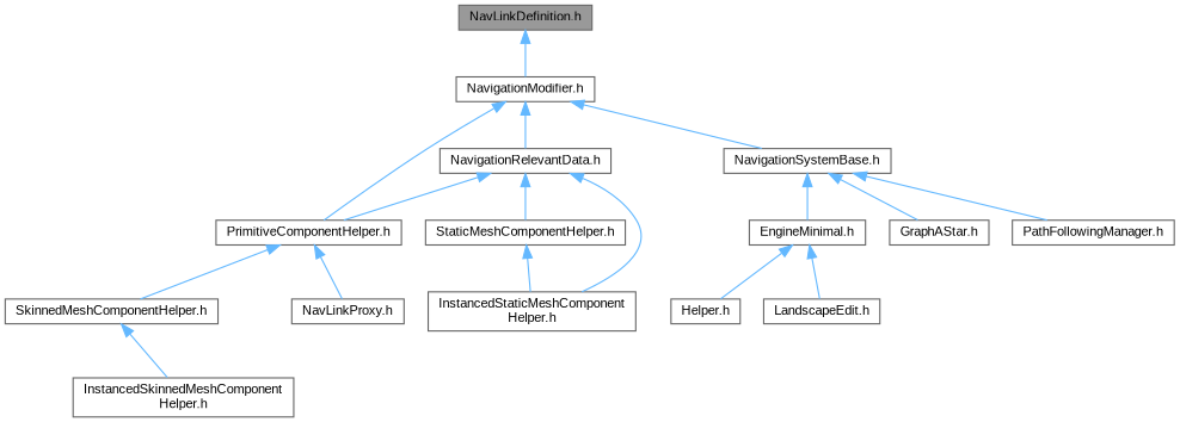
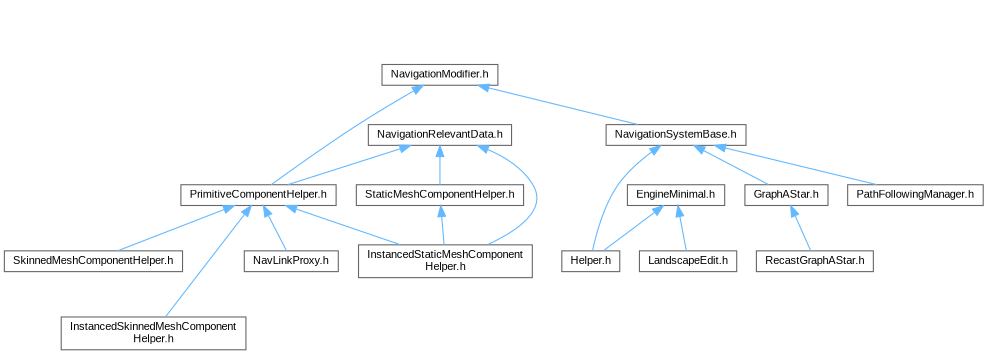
  digraph {
    fontname="Liberation Sans"
    node [color=grey40 fillcolor=white fontname="Liberation Sans" fontsize=10 shape=box style=filled]
    edge [color=steelblue1 dir=back fontname="Liberation Sans" fontsize=10 labelfontname=Helvetica labelfontsize=10 style=solid]
-   n1 [color=gray40 fillcolor=grey60 fontcolor=black height=0.2 label="NavLinkDefinition.h" width=0.4]
    n2 [height=0.2 label="NavigationModifier.h" width=0.4]
    n3 [height=0.2 label="NavLinkProxy.h" width=0.4]
    n4 [height=0.2 label="NavigationRelevantData.h" width=0.4]
    n5 [height=0.2 label="PrimitiveComponentHelper.h" width=0.4]
    n6 [height=0.2 label="NavigationSystemBase.h" width=0.4]
    n7 [height=0.2 label="InstancedStaticMeshComponent\lHelper.h" width=0.4]
    n8 [height=0.2 label="StaticMeshComponentHelper.h" width=0.4]
    n9 [height=0.2 label="SkinnedMeshComponentHelper.h" width=0.4]
    n10 [height=0.2 label="EngineMinimal.h" width=0.4]
    n11 [height=0.2 label="GraphAStar.h" width=0.4]
    n12 [height=0.2 label="PathFollowingManager.h" width=0.4]
    n13 [height=0.2 label="InstancedSkinnedMeshComponent\lHelper.h" width=0.4]
    n14 [height=0.2 label="LandscapeEdit.h" width=0.4]
    n15 [height=0.2 label="Helper.h" width=0.4]
-   n1 -> n2
-   n2 -> n4
+   n16 [height=0.2 label="RecastGraphAStar.h" width=0.4]
    n2 -> n5
    n2 -> n6
    n4 -> n5
    n4 -> n7
    n4 -> n8
    n5 -> n3
+   n5 -> n7
    n5 -> n9
-   n6 -> n10
+   n6 -> n15
    n6 -> n11
    n6 -> n12
    n8 -> n7
-   n9 -> n13
+   n5 -> n13
    n10 -> n14
    n10 -> n15
+   n11 -> n16
  }
